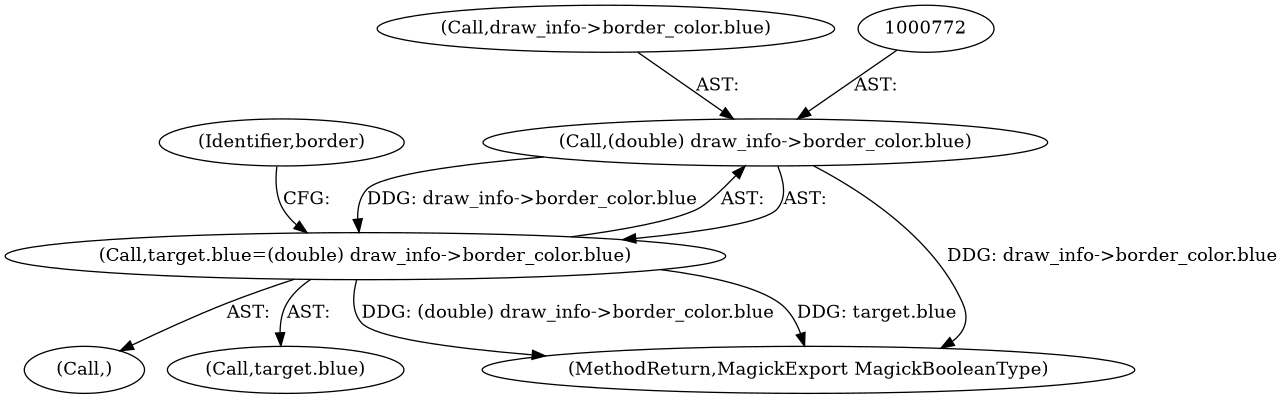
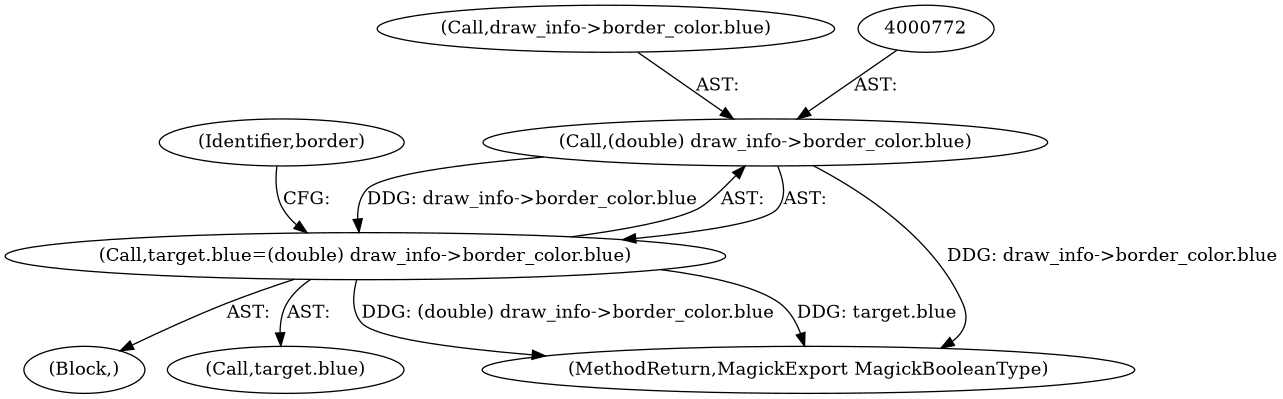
  digraph {
    n1 [label="(Call,(double) draw_info->border_color.blue)"]
    n2 [label="(Call,target.blue=(double) draw_info->border_color.blue)"]
    n3 [label="(MethodReturn,MagickExport MagickBooleanType)"]
-   n4 [label="(Call,)"]
+   n4 [label="(Block,)"]
    n5 [label="(Call,target.blue)"]
    n6 [label="(Call,draw_info->border_color.blue)"]
    n7 [label="(Identifier,border)"]
-   1000772
+   1000772 [label=4000772]
    n1 -> n2 [label="AST: "]
    n1 -> n2 [label="DDG: draw_info->border_color.blue"]
    n1 -> n3 [label="DDG: draw_info->border_color.blue"]
    n2 -> n1 [label="AST: "]
    n2 -> n3 [label="DDG: target.blue"]
    n2 -> n3 [label="DDG: (double) draw_info->border_color.blue"]
    n2 -> n4 [label="AST: "]
    n2 -> n5 [label="AST: "]
    n6 -> n1 [label="AST: "]
    n7 -> n2 [label="CFG: "]
    1000772 -> n1 [label="AST: "]
  }
